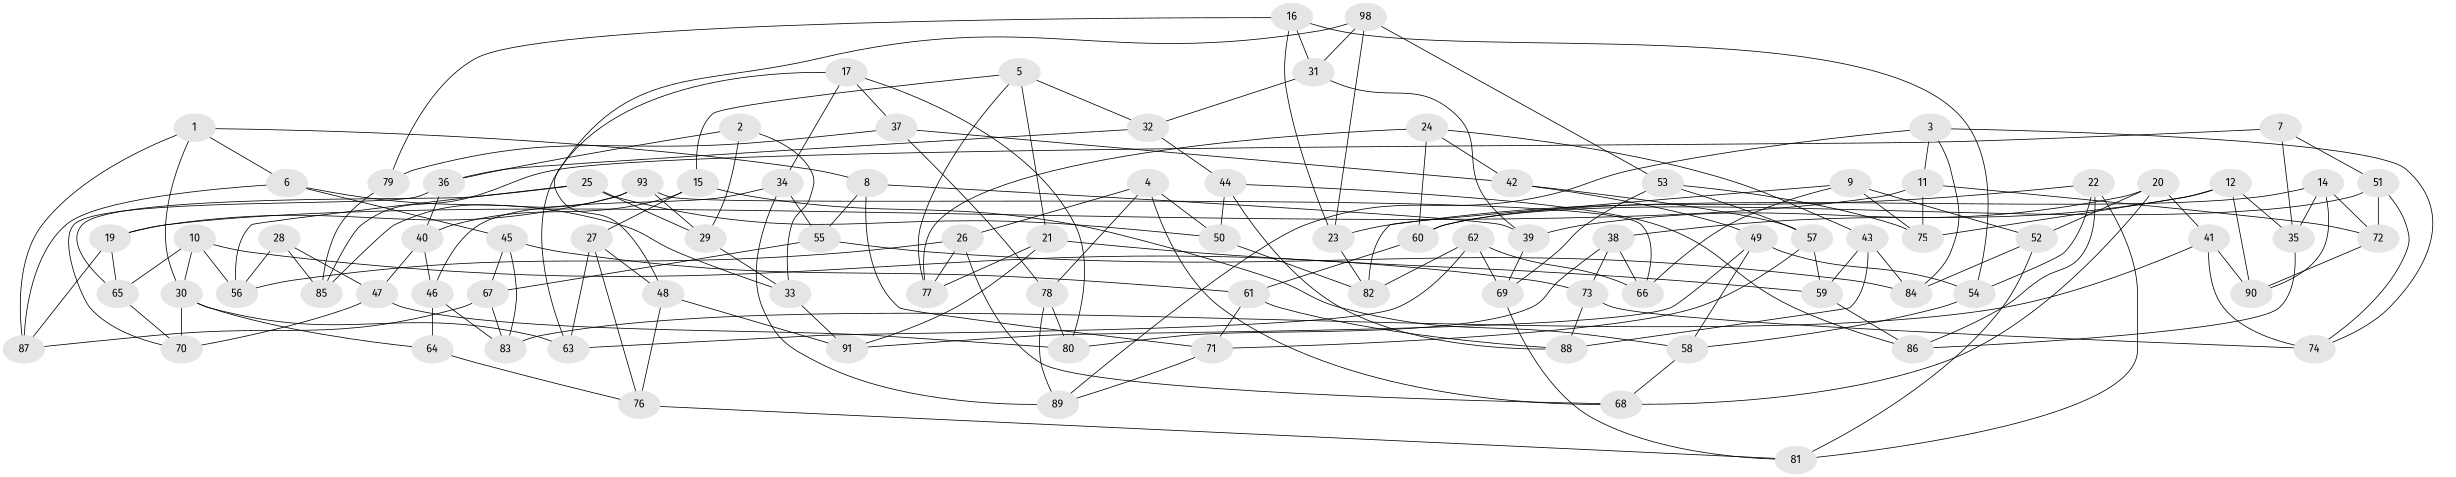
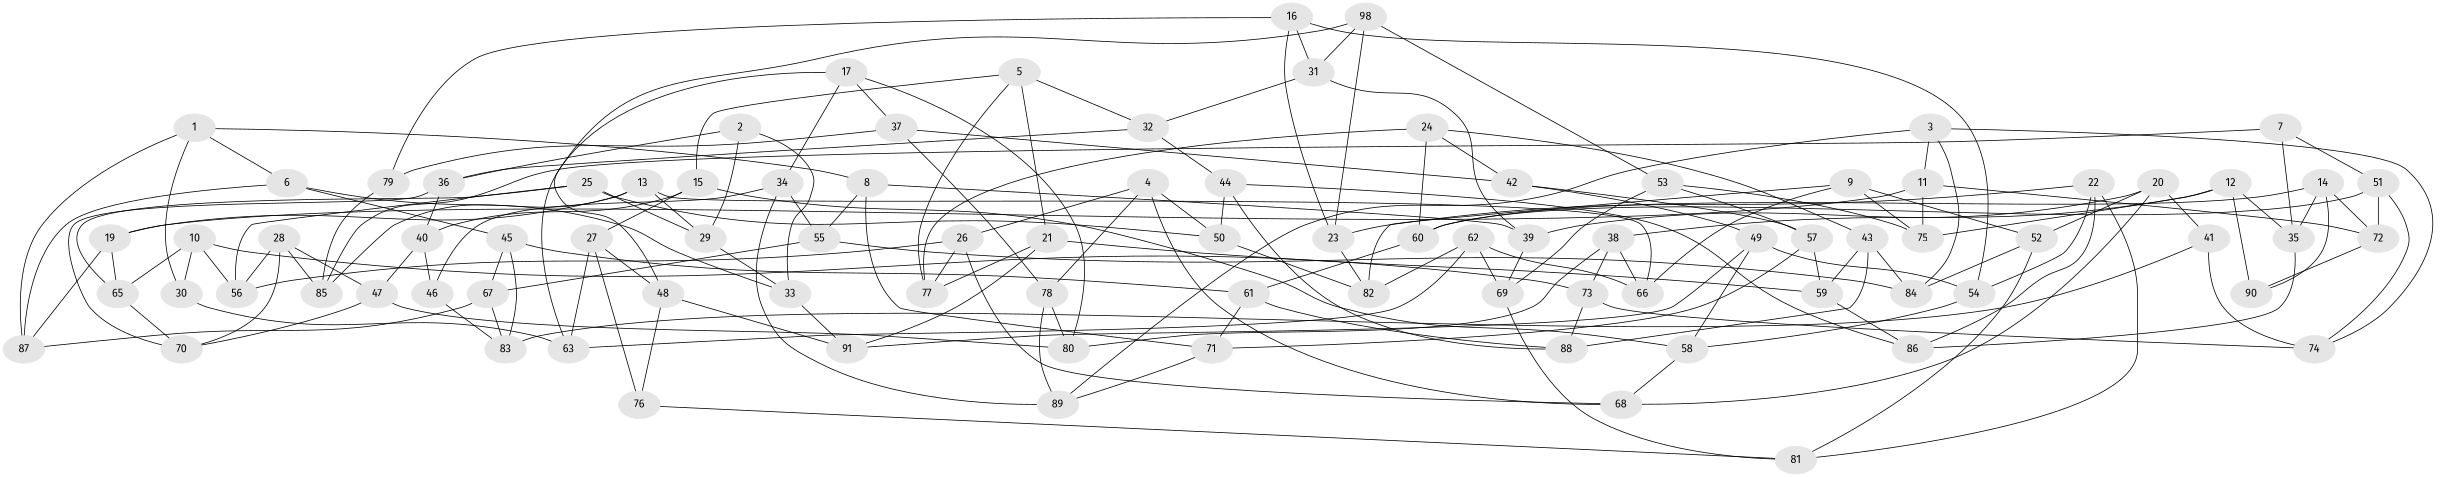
  graph {
    fontname="Fira Sans"
    node [color=gray90 fontname="Fira Sans" style=filled]
    edge [fontname="Fira Sans"]
    1
    6
    8
    30
    87
    33
    45
    39
    55
    71
    63
-   64
    2
    29
    36
    7
    35
    51
    85
    91
    40
    70
    3
    11
    74
    84
    89
    75
    19
    72
    4
    26
    50
    68
    78
    77
    56
    82
    80
    5
    15
    21
    32
    27
    58
    59
    44
    83
    61
    67
    86
    60
    69
    9
    52
    66
    81
    10
    65
    73
    88
    90
    12
    38
-   13 [label=93]
+   13
    14
    48
    76
    47
    46
    16
    23
    31
    54
    79
    17
    34
    37
    42
    n80 [label=98]
    53
    57
    20
    41
    22
    24
    43
    49
    25
    28
    62
    1 -- 6
    1 -- 8
    1 -- 30
    1 -- 87
    6 -- 87
    6 -- 33
    6 -- 45
    8 -- 39
    8 -- 55
    8 -- 71
    30 -- 63
-   30 -- 64
    33 -- 91
    45 -- 83
    45 -- 61
    45 -- 67
    39 -- 69
    55 -- 84
    55 -- 67
    71 -- 89
-   64 -- 76
    2 -- 33
    2 -- 29
    2 -- 36
    29 -- 33
    36 -- 40
    36 -- 70
    7 -- 35
    7 -- 51
    7 -- 85
    35 -- 86
    51 -- 74
    51 -- 72
    51 -- 60
    40 -- 47
    40 -- 46
    3 -- 11
    3 -- 74
    3 -- 84
    3 -- 89
    11 -- 75
    11 -- 19
    11 -- 72
    19 -- 87
    19 -- 65
    72 -- 90
    4 -- 26
    4 -- 50
    4 -- 68
    4 -- 78
    26 -- 68
    26 -- 77
    26 -- 56
    50 -- 82
    78 -- 89
    78 -- 80
    5 -- 77
    5 -- 15
    5 -- 21
    5 -- 32
    15 -- 40
    15 -- 27
    15 -- 58
    21 -- 91
    21 -- 77
    21 -- 59
    32 -- 36
    32 -- 44
    27 -- 63
    27 -- 48
    27 -- 76
    58 -- 68
    59 -- 86
    44 -- 50
    44 -- 86
    44 -- 88
    61 -- 71
    61 -- 88
    67 -- 87
    67 -- 83
    60 -- 61
    69 -- 81
    9 -- 75
    9 -- 82
    9 -- 52
    9 -- 66
    52 -- 84
    52 -- 81
    10 -- 30
    10 -- 56
    10 -- 65
    10 -- 73
    65 -- 70
    73 -- 74
    73 -- 88
    12 -- 35
    12 -- 75
    12 -- 90
    12 -- 38
    38 -- 80
    38 -- 66
    38 -- 73
    13 -- 29
    13 -- 85
    13 -- 19
    13 -- 66
    14 -- 35
    14 -- 72
    14 -- 60
    14 -- 90
    48 -- 91
    48 -- 76
    76 -- 81
    47 -- 70
    47 -- 80
-   46 -- 64
    46 -- 83
    16 -- 23
    16 -- 31
    16 -- 54
    16 -- 79
    23 -- 82
    31 -- 39
    31 -- 32
    54 -- 58
    79 -- 85
    17 -- 63
    17 -- 80
    17 -- 34
    17 -- 37
    34 -- 55
    34 -- 89
    34 -- 46
    37 -- 78
    37 -- 79
    37 -- 42
    42 -- 57
    42 -- 49
    n80 -- 48
    n80 -- 23
    n80 -- 31
    n80 -- 53
    53 -- 75
    53 -- 69
    53 -- 57
    57 -- 71
    57 -- 59
    20 -- 39
    20 -- 68
    20 -- 52
    20 -- 41
    41 -- 74
    41 -- 83
-   41 -- 90
    22 -- 86
    22 -- 81
    22 -- 23
    22 -- 54
    24 -- 77
    24 -- 60
    24 -- 42
    24 -- 43
    43 -- 84
    43 -- 59
    43 -- 88
    49 -- 91
    49 -- 58
    49 -- 54
    25 -- 29
    25 -- 50
    25 -- 56
    25 -- 65
    28 -- 85
-   30 -- 70
+   28 -- 70
    28 -- 56
    28 -- 47
    62 -- 63
    62 -- 82
    62 -- 69
    62 -- 66
  }
